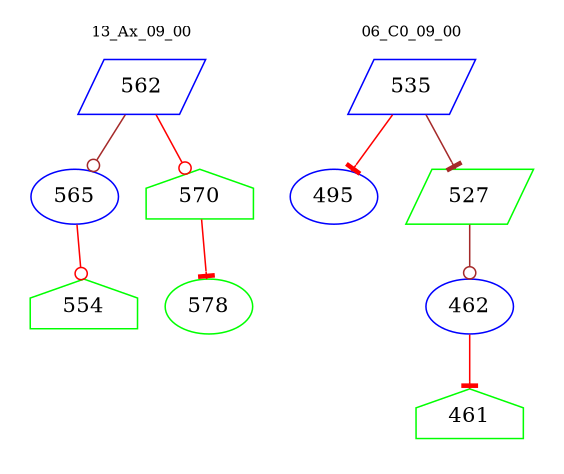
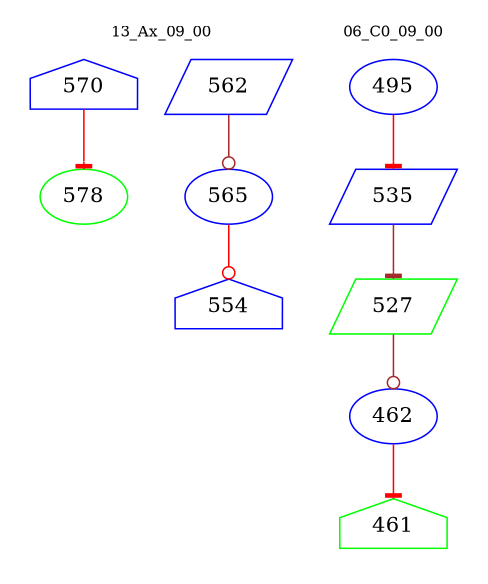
  digraph {
    node [color=blue shape=ellipse]
    edge [arrowhead=odot color=red]
    n1 [label=562 shape=parallelogram]
    n2 [label=565]
-   n3 [color=green label=570 shape=house]
-   n4 [color=green label=554 shape=house]
+   n3 [label=570 shape=house]
+   n4 [label=554 shape=house]
    n5 [color=green label=578]
    n6 [label=495]
    n7 [label=462]
    n8 [label=535 shape=parallelogram]
    n9 [color=green label=461 shape=house]
    n10 [color=green label=527 shape=parallelogram]
    subgraph cluster_1 {
      color=white
      fontsize=10
      label="13_Ax_09_00"
      n1
      n2
      n3
      n4
      n5
    }
    subgraph cluster_2 {
      color=white
      fontsize=10
      label="06_C0_09_00"
      n6
      n7
      n8
      n9
      n10
    }
    n1 -> n2 [color=brown]
-   n1 -> n3
    n2 -> n4
    n3 -> n5 [arrowhead=tee]
-   n8 -> n6 [arrowhead=tee]
+   n6 -> n8 [arrowhead=tee]
    n7 -> n9 [arrowhead=tee]
    n8 -> n10 [arrowhead=tee color=brown]
    n10 -> n7 [color=brown]
  }
